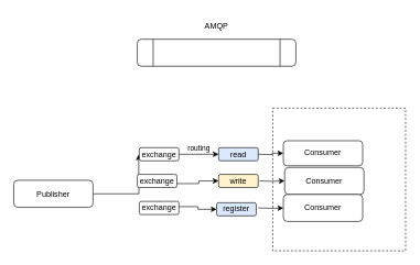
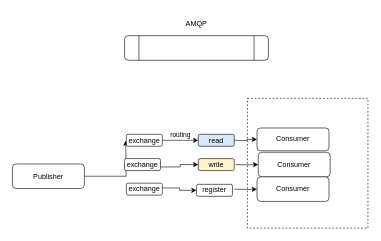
  <mxCell id="0" />
  <mxCell id="1" parent="0" />
  <mxCell id="2" value="" style="edgeStyle=orthogonalEdgeStyle;rounded=0;orthogonalLoop=1;jettySize=auto;html=1;" parent="1" source="3" edge="1"><mxGeometry relative="1" as="geometry"><mxPoint x="209" y="234" as="targetPoint" /></mxGeometry></mxCell>
  <mxCell id="3" value="Publisher" style="rounded=1;whiteSpace=wrap;html=1;" parent="1" vertex="1"><mxGeometry x="20" y="273" width="120" height="41" as="geometry" /></mxCell>
  <mxCell id="4" value="" style="edgeStyle=orthogonalEdgeStyle;rounded=0;orthogonalLoop=1;jettySize=auto;html=1;" parent="1" target="6" edge="1"><mxGeometry relative="1" as="geometry"><mxPoint x="390" y="233.483" as="sourcePoint" /></mxGeometry></mxCell>
  <mxCell id="5" value="" style="shape=process;whiteSpace=wrap;html=1;backgroundOutline=1;rounded=1;" parent="1" vertex="1"><mxGeometry x="207" y="59" width="240" height="41" as="geometry" /></mxCell>
  <mxCell id="6" value="Consumer" style="whiteSpace=wrap;html=1;rounded=1;" parent="1" vertex="1"><mxGeometry x="428" y="213" width="120" height="38" as="geometry" /></mxCell>
  <mxCell id="7" value="routing" style="edgeStyle=orthogonalEdgeStyle;rounded=0;orthogonalLoop=1;jettySize=auto;html=1;" parent="1" source="10" target="11" edge="1"><mxGeometry y="10" relative="1" as="geometry"><mxPoint y="1" as="offset" /></mxGeometry></mxCell>
  <mxCell id="8" style="edgeStyle=orthogonalEdgeStyle;rounded=0;orthogonalLoop=1;jettySize=auto;html=1;entryX=0;entryY=0.5;entryDx=0;entryDy=0;fontSize=10;" edge="1" parent="1" source="20" target="13"><mxGeometry relative="1" as="geometry"><Array as="points"><mxPoint x="300" y="278" /><mxPoint x="300" y="274" /></Array></mxGeometry></mxCell>
  <mxCell id="9" style="edgeStyle=orthogonalEdgeStyle;rounded=0;orthogonalLoop=1;jettySize=auto;html=1;entryX=0;entryY=0.5;entryDx=0;entryDy=0;fontSize=10;exitX=0.5;exitY=0;exitDx=0;exitDy=0;" edge="1" parent="1" source="21" target="14"><mxGeometry relative="1" as="geometry"><Array as="points"><mxPoint x="240" y="313" /><mxPoint x="299" y="313" /><mxPoint x="299" y="317" /></Array></mxGeometry></mxCell>
  <mxCell id="10" value="exchange" style="rounded=1;whiteSpace=wrap;html=1;" parent="1" vertex="1"><mxGeometry x="210" y="223.5" width="60" height="20" as="geometry" /></mxCell>
  <mxCell id="11" value="read" style="rounded=1;whiteSpace=wrap;html=1;fillColor=#dae8fc;" parent="1" vertex="1"><mxGeometry x="330" y="223.5" width="60" height="20" as="geometry" /></mxCell>
  <mxCell id="12" value="AMQP" style="rounded=0;whiteSpace=wrap;html=1;strokeColor=none;fillColor=none;" parent="1" vertex="1"><mxGeometry x="287" y="20" width="80" height="40" as="geometry" /></mxCell>
  <mxCell id="13" value="write" style="rounded=1;whiteSpace=wrap;html=1;fillColor=#fff2cc;" vertex="1" parent="1"><mxGeometry x="330" y="264" width="60" height="20" as="geometry" /></mxCell>
- <mxCell id="14" value="register" style="rounded=1;whiteSpace=wrap;html=1;fillColor=#dae8fc;" vertex="1" parent="1"><mxGeometry x="327" y="307" width="60" height="20" as="geometry" /></mxCell>
+ <mxCell id="14" value="register" style="rounded=1;whiteSpace=wrap;html=1;" vertex="1" parent="1"><mxGeometry x="327" y="307" width="60" height="20" as="geometry" /></mxCell>
  <mxCell id="15" value="" style="edgeStyle=orthogonalEdgeStyle;rounded=0;orthogonalLoop=1;jettySize=auto;html=1;" edge="1" target="16" parent="1"><mxGeometry relative="1" as="geometry"><mxPoint x="392" y="273.983" as="sourcePoint" /></mxGeometry></mxCell>
  <mxCell id="16" value="Consumer" style="whiteSpace=wrap;html=1;rounded=1;" vertex="1" parent="1"><mxGeometry x="430" y="253.5" width="120" height="41" as="geometry" /></mxCell>
  <mxCell id="17" value="" style="edgeStyle=orthogonalEdgeStyle;rounded=0;orthogonalLoop=1;jettySize=auto;html=1;" edge="1" target="18" parent="1"><mxGeometry relative="1" as="geometry"><mxPoint x="390" y="314.983" as="sourcePoint" /></mxGeometry></mxCell>
  <mxCell id="18" value="Consumer" style="whiteSpace=wrap;html=1;rounded=1;" vertex="1" parent="1"><mxGeometry x="428" y="294.5" width="120" height="41" as="geometry" /></mxCell>
  <mxCell id="19" value="" style="rounded=0;whiteSpace=wrap;html=1;dashed=1;fontSize=10;fillColor=none;" vertex="1" parent="1"><mxGeometry x="412" y="163.5" width="201" height="216.5" as="geometry" /></mxCell>
  <mxCell id="20" value="exchange" style="rounded=1;whiteSpace=wrap;html=1;" vertex="1" parent="1"><mxGeometry x="207" y="264" width="60" height="20" as="geometry" /></mxCell>
  <mxCell id="21" value="exchange" style="rounded=1;whiteSpace=wrap;html=1;" vertex="1" parent="1"><mxGeometry x="210" y="305" width="60" height="20" as="geometry" /></mxCell>
